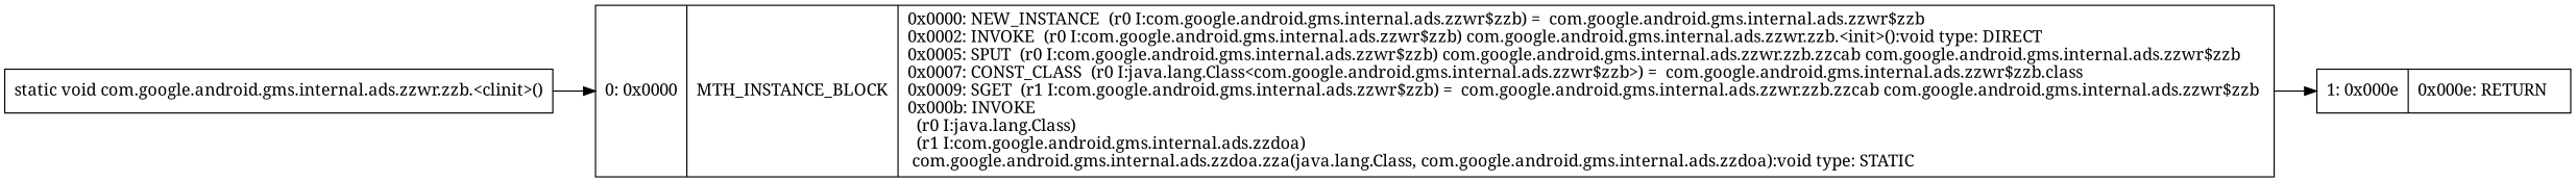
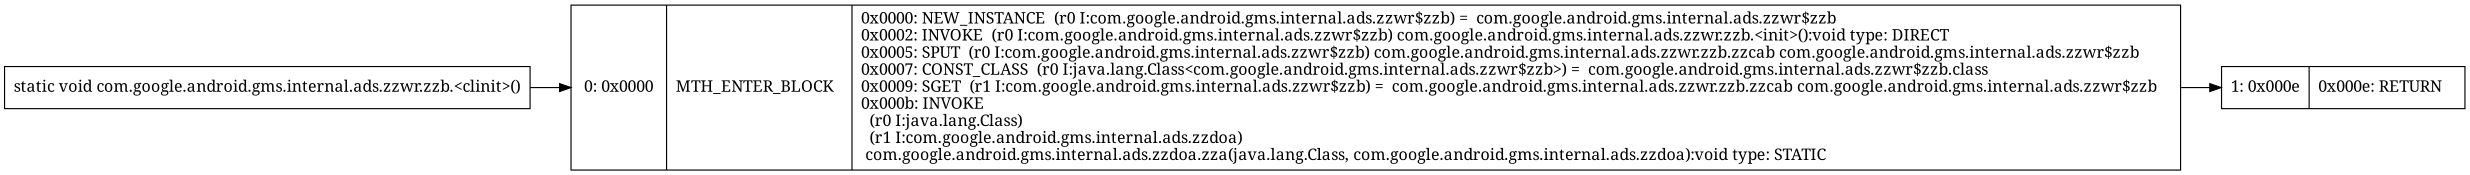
  digraph {
    rankdir=LR
    fontname="Noto Serif"
    node [shape=record fontname="Noto Serif"]
    edge [fontname="Noto Serif"]
-   n1 [label="{0\:\ 0x0000|MTH_INSTANCE_BLOCK\l|0x0000: NEW_INSTANCE  (r0 I:com.google.android.gms.internal.ads.zzwr$zzb) =  com.google.android.gms.internal.ads.zzwr$zzb \l0x0002: INVOKE  (r0 I:com.google.android.gms.internal.ads.zzwr$zzb) com.google.android.gms.internal.ads.zzwr.zzb.\<init\>():void type: DIRECT \l0x0005: SPUT  (r0 I:com.google.android.gms.internal.ads.zzwr$zzb) com.google.android.gms.internal.ads.zzwr.zzb.zzcab com.google.android.gms.internal.ads.zzwr$zzb \l0x0007: CONST_CLASS  (r0 I:java.lang.Class\<com.google.android.gms.internal.ads.zzwr$zzb\>) =  com.google.android.gms.internal.ads.zzwr$zzb.class \l0x0009: SGET  (r1 I:com.google.android.gms.internal.ads.zzwr$zzb) =  com.google.android.gms.internal.ads.zzwr.zzb.zzcab com.google.android.gms.internal.ads.zzwr$zzb \l0x000b: INVOKE  \l  (r0 I:java.lang.Class)\l  (r1 I:com.google.android.gms.internal.ads.zzdoa)\l com.google.android.gms.internal.ads.zzdoa.zza(java.lang.Class, com.google.android.gms.internal.ads.zzdoa):void type: STATIC \l}"]
+   n1 [label="{0\:\ 0x0000|MTH_ENTER_BLOCK\l|0x0000: NEW_INSTANCE  (r0 I:com.google.android.gms.internal.ads.zzwr$zzb) =  com.google.android.gms.internal.ads.zzwr$zzb \l0x0002: INVOKE  (r0 I:com.google.android.gms.internal.ads.zzwr$zzb) com.google.android.gms.internal.ads.zzwr.zzb.\<init\>():void type: DIRECT \l0x0005: SPUT  (r0 I:com.google.android.gms.internal.ads.zzwr$zzb) com.google.android.gms.internal.ads.zzwr.zzb.zzcab com.google.android.gms.internal.ads.zzwr$zzb \l0x0007: CONST_CLASS  (r0 I:java.lang.Class\<com.google.android.gms.internal.ads.zzwr$zzb\>) =  com.google.android.gms.internal.ads.zzwr$zzb.class \l0x0009: SGET  (r1 I:com.google.android.gms.internal.ads.zzwr$zzb) =  com.google.android.gms.internal.ads.zzwr.zzb.zzcab com.google.android.gms.internal.ads.zzwr$zzb \l0x000b: INVOKE  \l  (r0 I:java.lang.Class)\l  (r1 I:com.google.android.gms.internal.ads.zzdoa)\l com.google.android.gms.internal.ads.zzdoa.zza(java.lang.Class, com.google.android.gms.internal.ads.zzdoa):void type: STATIC \l}"]
    n2 [label="{1\:\ 0x000e|0x000e: RETURN   \l}"]
    n3 [label="{static void com.google.android.gms.internal.ads.zzwr.zzb.\<clinit\>() }"]
    n1 -> n2
    n3 -> n1
  }
